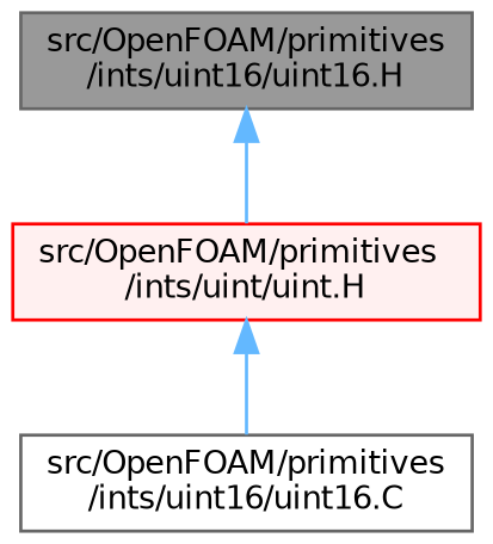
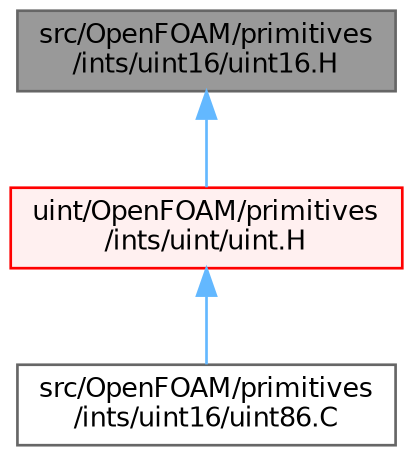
  digraph {
    node [fontname=Helvetica fontsize=10 shape=box style=filled]
    edge [color=steelblue1 dir=back fontname=Helvetica fontsize=10 labelfontname=Helvetica labelfontsize=10 style=solid]
    n1 [color=gray40 fillcolor=grey60 fontcolor=black height=0.2 label="src/OpenFOAM/primitives\l/ints/uint16/uint16.H" width=0.4]
-   n2 [color=red fillcolor="#FFF0F0" height=0.2 label="src/OpenFOAM/primitives\l/ints/uint/uint.H" width=0.4]
-   n3 [color=grey40 fillcolor=white height=0.2 label="src/OpenFOAM/primitives\l/ints/uint16/uint16.C" width=0.4]
+   n2 [color=red fillcolor="#FFF0F0" height=0.2 label="uint/OpenFOAM/primitives\l/ints/uint/uint.H" width=0.4]
+   n3 [color=grey40 fillcolor=white height=0.2 label="src/OpenFOAM/primitives\l/ints/uint16/uint86.C" width=0.4]
    n1 -> n2
    n2 -> n3
  }
